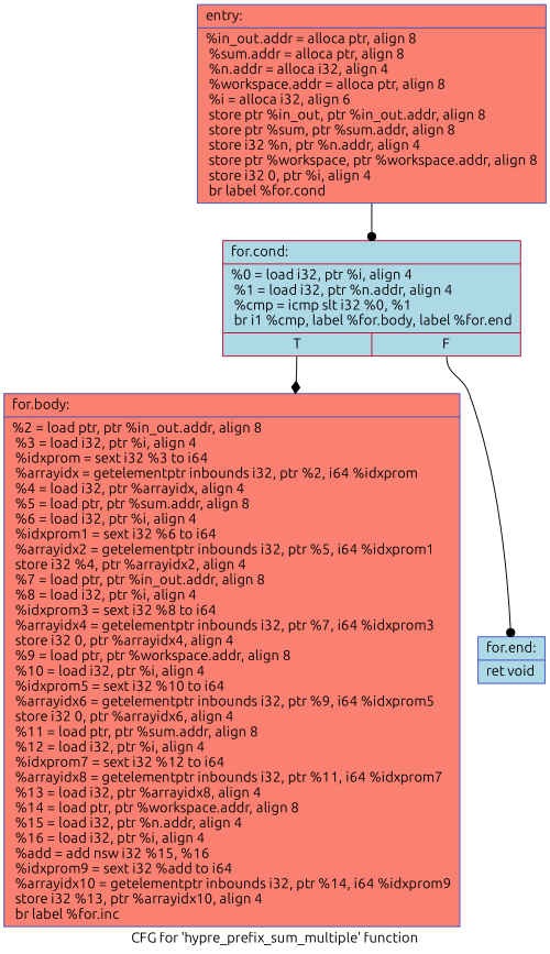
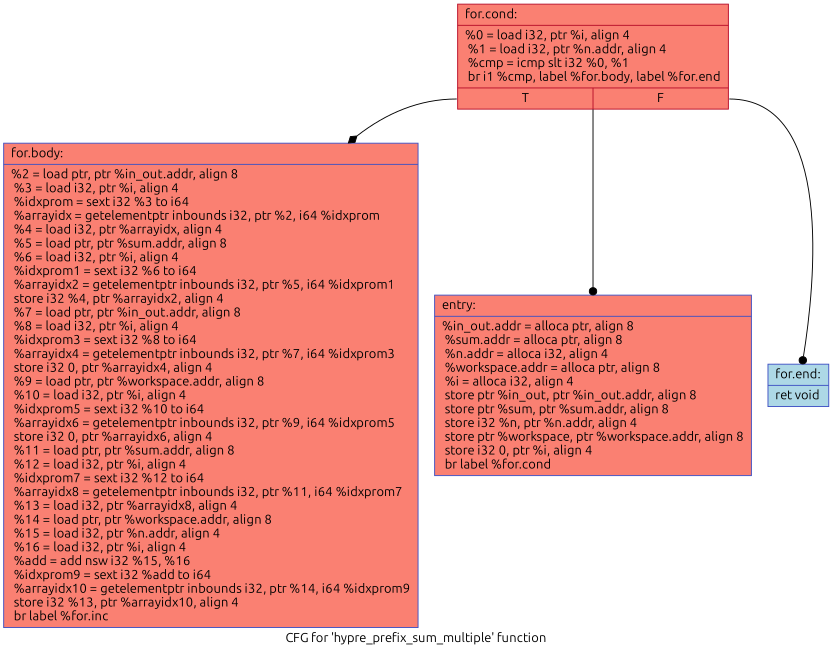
  digraph {
    fontname=Ubuntu
    label="CFG for 'hypre_prefix_sum_multiple' function"
    node [color="#3d50c3ff" fillcolor=salmon fontname=Ubuntu shape=record style=filled]
    edge [arrowhead=dot fontname=Ubuntu]
-   n1 [label="{entry:\l|  %in_out.addr = alloca ptr, align 8\l  %sum.addr = alloca ptr, align 8\l  %n.addr = alloca i32, align 4\l  %workspace.addr = alloca ptr, align 8\l  %i = alloca i32, align 6\l  store ptr %in_out, ptr %in_out.addr, align 8\l  store ptr %sum, ptr %sum.addr, align 8\l  store i32 %n, ptr %n.addr, align 4\l  store ptr %workspace, ptr %workspace.addr, align 8\l  store i32 0, ptr %i, align 4\l  br label %for.cond\l}"]
-   n2 [color="#b70d28ff" fillcolor=lightblue label="{for.cond:\l|  %0 = load i32, ptr %i, align 4\l  %1 = load i32, ptr %n.addr, align 4\l  %cmp = icmp slt i32 %0, %1\l  br i1 %cmp, label %for.body, label %for.end\l|{<s0>T|<s1>F}}"]
+   n1 [label="{entry:\l|  %in_out.addr = alloca ptr, align 8\l  %sum.addr = alloca ptr, align 8\l  %n.addr = alloca i32, align 4\l  %workspace.addr = alloca ptr, align 8\l  %i = alloca i32, align 4\l  store ptr %in_out, ptr %in_out.addr, align 8\l  store ptr %sum, ptr %sum.addr, align 8\l  store i32 %n, ptr %n.addr, align 4\l  store ptr %workspace, ptr %workspace.addr, align 8\l  store i32 0, ptr %i, align 4\l  br label %for.cond\l}"]
+   n2 [color="#b70d28ff" label="{for.cond:\l|  %0 = load i32, ptr %i, align 4\l  %1 = load i32, ptr %n.addr, align 4\l  %cmp = icmp slt i32 %0, %1\l  br i1 %cmp, label %for.body, label %for.end\l|{<s0>T|<s1>F}}"]
    n3 [label="{for.body:\l|  %2 = load ptr, ptr %in_out.addr, align 8\l  %3 = load i32, ptr %i, align 4\l  %idxprom = sext i32 %3 to i64\l  %arrayidx = getelementptr inbounds i32, ptr %2, i64 %idxprom\l  %4 = load i32, ptr %arrayidx, align 4\l  %5 = load ptr, ptr %sum.addr, align 8\l  %6 = load i32, ptr %i, align 4\l  %idxprom1 = sext i32 %6 to i64\l  %arrayidx2 = getelementptr inbounds i32, ptr %5, i64 %idxprom1\l  store i32 %4, ptr %arrayidx2, align 4\l  %7 = load ptr, ptr %in_out.addr, align 8\l  %8 = load i32, ptr %i, align 4\l  %idxprom3 = sext i32 %8 to i64\l  %arrayidx4 = getelementptr inbounds i32, ptr %7, i64 %idxprom3\l  store i32 0, ptr %arrayidx4, align 4\l  %9 = load ptr, ptr %workspace.addr, align 8\l  %10 = load i32, ptr %i, align 4\l  %idxprom5 = sext i32 %10 to i64\l  %arrayidx6 = getelementptr inbounds i32, ptr %9, i64 %idxprom5\l  store i32 0, ptr %arrayidx6, align 4\l  %11 = load ptr, ptr %sum.addr, align 8\l  %12 = load i32, ptr %i, align 4\l  %idxprom7 = sext i32 %12 to i64\l  %arrayidx8 = getelementptr inbounds i32, ptr %11, i64 %idxprom7\l  %13 = load i32, ptr %arrayidx8, align 4\l  %14 = load ptr, ptr %workspace.addr, align 8\l  %15 = load i32, ptr %n.addr, align 4\l  %16 = load i32, ptr %i, align 4\l  %add = add nsw i32 %15, %16\l  %idxprom9 = sext i32 %add to i64\l  %arrayidx10 = getelementptr inbounds i32, ptr %14, i64 %idxprom9\l  store i32 %13, ptr %arrayidx10, align 4\l  br label %for.inc\l}"]
    n4 [fillcolor=lightblue label="{for.end:\l|  ret void\l}"]
-   n1 -> n2
+   n2 -> n1
    n2 -> n3 [arrowhead=diamond tailport=s0]
    n2 -> n4 [tailport=s1]
  }
